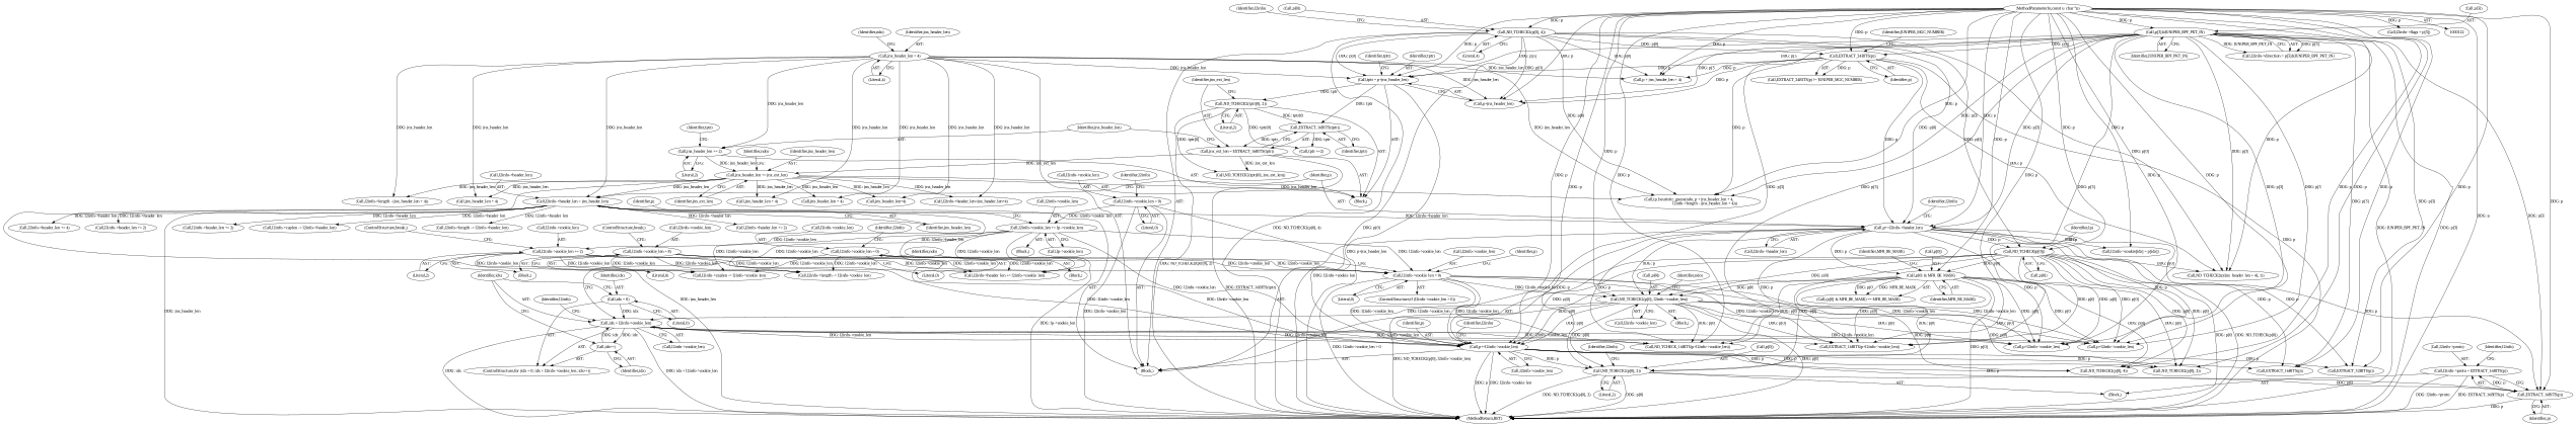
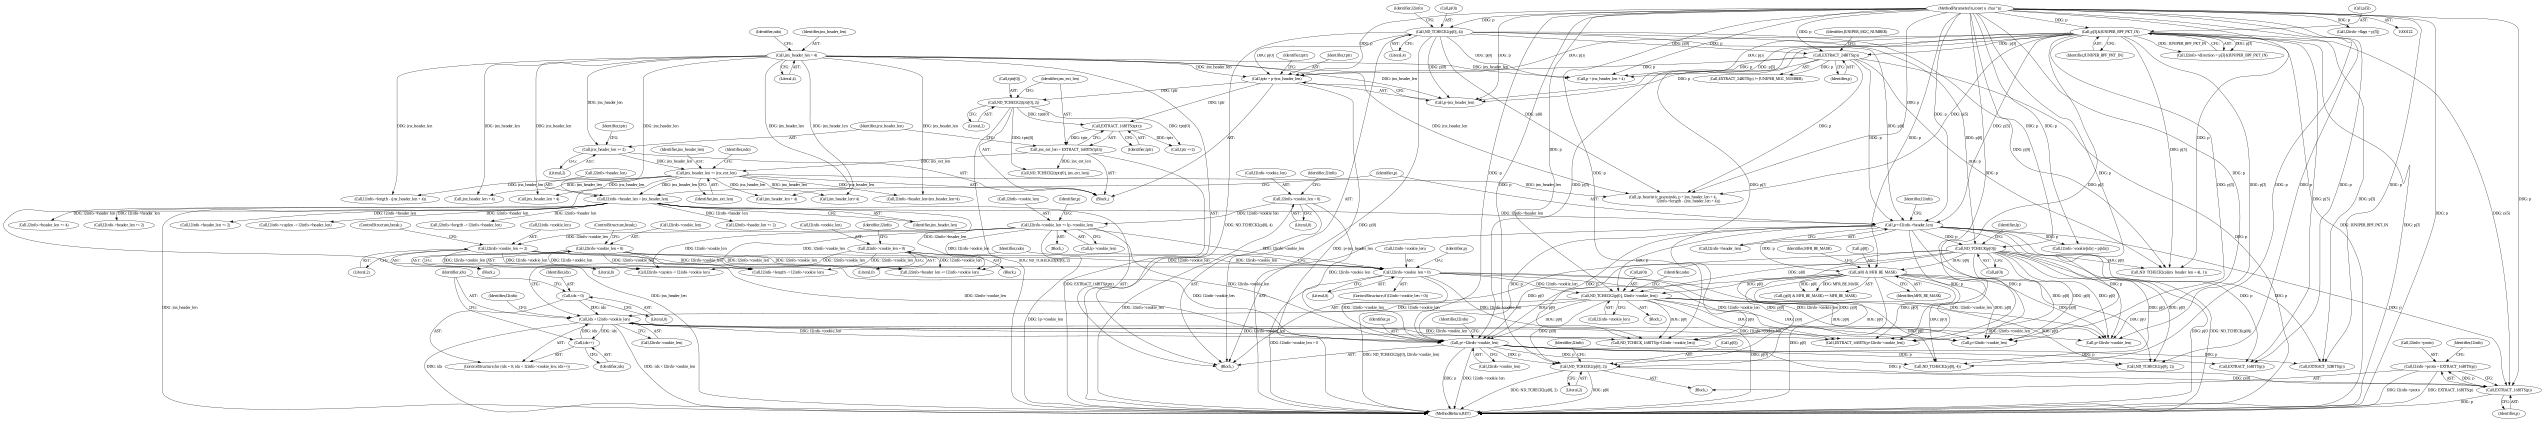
  digraph {
    fontname="PT Serif"
    node [fontname="PT Serif"]
    edge [fontname="PT Serif"]
    n1 [label="(Call,l2info->proto = EXTRACT_16BITS(p))"]
    n2 [label="(Call,EXTRACT_16BITS(p))"]
    n3 [label="(Block,)"]
    n4 [label="(MethodReturn,RET)"]
    n5 [label="(Identifier,p)"]
    n6 [label="(Call,ND_TCHECK2(p[0], 2))"]
    n7 [label="(Literal,2)"]
    n8 [label="(Call,ND_TCHECK(p[0]))"]
    n9 [label="(Call,ND_TCHECK2(p[0], l2info->cookie_len))"]
    n10 [label="(Call,p[0] & MFR_BE_MASK)"]
    n11 [label="(Call,p+=l2info->cookie_len)"]
    n12 [label="(Call,p+l2info->cookie_len)"]
    n13 [label="(Block,)"]
    n14 [label="(Call,ND_TCHECK2(p[0], 2))"]
    n15 [label="(Call,p+l2info->cookie_len)"]
    n16 [label="(Call,EXTRACT_16BITS(p+l2info->cookie_len))"]
    n17 [label="(Call,ND_TCHECK2(p[0], 4))"]
    n18 [label="(Call,p[0])"]
    n19 [label="(Call,ND_TCHECK2(p[jnx_header_len + 4], 1))"]
    n20 [label="(Call,ND_TCHECK_16BITS(p+l2info->cookie_len))"]
    n21 [label="(Call,idx < l2info->cookie_len)"]
    n22 [label="(Call,l2info->cookie_len)"]
    n23 [label="(Block,)"]
    n24 [label="(Identifier,MFR_BE_MASK)"]
    n25 [label="(Call,(p[0] & MFR_BE_MASK) == MFR_BE_MASK)"]
    n26 [label="(Call,EXTRACT_16BITS(p))"]
    n27 [label="(Call,EXTRACT_32BITS(p))"]
    n28 [label="(Call,l2info->cookie_len)"]
    n29 [label="(Call,p+=l2info->header_len)"]
    n30 [label="(Call,l2info->header_len)"]
    n31 [label="(Call,l2info->cookie[idx] = p[idx])"]
    n32 [label="(Call,l2info->header_len = jnx_header_len)"]
    n33 [label="(Identifier,jnx_header_len)"]
    n34 [label="(Call,l2info->header_len += l2info->cookie_len)"]
    n35 [label="(Call,l2info->header_len += 4)"]
    n36 [label="(Call,l2info->header_len += 2)"]
    n37 [label="(Call,l2info->header_len += 2)"]
    n38 [label="(Call,l2info->caplen -= l2info->header_len)"]
    n39 [label="(Call,l2info->length -= l2info->header_len)"]
    n40 [label="(Call,l2info->header_len += 2)"]
    n41 [label="(Call,jnx_header_len = 4)"]
    n42 [label="(Call,tptr = p+jnx_header_len)"]
    n43 [label="(Call,jnx_header_len += 2)"]
    n44 [label="(Literal,4)"]
    n45 [label="(Call,jnx_header_len+4)"]
    n46 [label="(Call,l2info->header_len=jnx_header_len+4)"]
    n47 [label="(Call,ip_heuristic_guess(ndo, p + jnx_header_len + 4,\n                               l2info->length - (jnx_header_len + 4)))"]
    n48 [label="(Call,p + jnx_header_len + 4)"]
    n49 [label="(Call,l2info->length - (jnx_header_len + 4))"]
    n50 [label="(Call,jnx_header_len + 4)"]
    n51 [label="(Call,jnx_header_len + 4)"]
    n52 [label="(Call,p+jnx_header_len)"]
    n53 [label="(Call,jnx_header_len + 4)"]
    n54 [label="(Block,)"]
    n55 [label="(Call,EXTRACT_16BITS(tptr))"]
    n56 [label="(Call,ND_TCHECK2(tptr[0], 2))"]
    n57 [label="(Call,jnx_header_len += jnx_ext_len)"]
    n58 [label="(Literal,2)"]
    n59 [label="(Identifier,jnx_ext_len)"]
    n60 [label="(Call,jnx_ext_len = EXTRACT_16BITS(tptr))"]
    n61 [label="(Call,ND_TCHECK2(tptr[0], jnx_ext_len))"]
    n62 [label="(Call,tptr +=2)"]
    n63 [label="(Identifier,tptr)"]
    n64 [label="(Literal,2)"]
    n65 [label="(Call,p[3]&JUNIPER_BPF_PKT_IN)"]
    n66 [label="(Call,EXTRACT_24BITS(p))"]
    n67 [label="(Call,l2info->direction = p[3]&JUNIPER_BPF_PKT_IN)"]
    n68 [label="(Identifier,JUNIPER_BPF_PKT_IN)"]
    n69 [label="(Call,EXTRACT_24BITS(p) != JUNIPER_MGC_NUMBER)"]
    n70 [label="(Identifier,p)"]
    n71 [label="(MethodParameterIn,const u_char *p)"]
    n72 [label="(Call,ND_TCHECK2(p[0], 4))"]
    n73 [label="(Call,l2info->flags = p[3])"]
    1000122
    n75 [label="(Literal,4)"]
    n76 [label="(Call,idx++)"]
    n77 [label="(Call,l2info->cookie_len)"]
    n78 [label="(ControlStructure,for (idx = 0; idx < l2info->cookie_len; idx++))"]
    n79 [label="(Call,l2info->cookie_len > 0)"]
    n80 [label="(Literal,0)"]
    n81 [label="(ControlStructure,if (l2info->cookie_len > 0))"]
    n82 [label="(Call,l2info->cookie_len += 2)"]
    n83 [label="(Call,l2info->length -= l2info->cookie_len)"]
    n84 [label="(Block,)"]
    n85 [label="(Literal,2)"]
    n86 [label="(Call,l2info->caplen -= l2info->cookie_len)"]
    n87 [label="(Call,l2info->cookie_len += lp->cookie_len)"]
    n88 [label="(Block,)"]
    n89 [label="(Call,lp->cookie_len)"]
    n90 [label="(Call,l2info->cookie_len = 0)"]
    n91 [label="(Literal,0)"]
    n92 [label="(Call,l2info->cookie_len = 8)"]
    n93 [label="(Literal,8)"]
    n94 [label="(Call,l2info->cookie_len = 0)"]
    n95 [label="(Block,)"]
    n96 [label="(Literal,0)"]
    n97 [label="(Identifier,idx)"]
    n98 [label="(Call,idx = 0)"]
    n99 [label="(Literal,0)"]
    n100 [label="(Identifier,ndo)"]
    n101 [label="(Identifier,tptr)"]
    n102 [label="(Identifier,idx)"]
    n103 [label="(Call,l2info->cookie_len)"]
    n104 [label="(Call,l2info->cookie_len)"]
    n105 [label="(ControlStructure,break;)"]
    n106 [label="(Identifier,MFR_BE_MASK)"]
    n107 [label="(Identifier,l2info)"]
    n108 [label="(Call,l2info->proto)"]
    n109 [label="(Identifier,ndo)"]
    n110 [label="(Identifier,l2info)"]
    n111 [label="(Call,l2info->header_len)"]
    n112 [label="(Call,p[0])"]
    n113 [label="(Call,p[0])"]
    n114 [label="(Identifier,ndo)"]
    n115 [label="(Identifier,jnx_header_len)"]
    n116 [label="(Identifier,l2info)"]
    n117 [label="(Call,l2info->cookie_len)"]
    n118 [label="(Call,l2info->cookie_len)"]
    n119 [label="(Call,p[0])"]
    n120 [label="(Identifier,tptr)"]
    n121 [label="(Identifier,jnx_ext_len)"]
    n122 [label="(Call,l2info->cookie_len)"]
    n123 [label="(Call,l2info->cookie_len)"]
    n124 [label="(Identifier,jnx_header_len)"]
    n125 [label="(Identifier,p)"]
    n126 [label="(Identifier,p)"]
    n127 [label="(Identifier,l2info)"]
    n128 [label="(Identifier,ndo)"]
    n129 [label="(Call,p[0])"]
    n130 [label="(Identifier,tptr)"]
    n131 [label="(Identifier,l2info)"]
    n132 [label="(Call,p[3])"]
    n133 [label="(Identifier,lp)"]
    n134 [label="(Identifier,JUNIPER_MGC_NUMBER)"]
    n135 [label="(Identifier,l2info)"]
    n136 [label="(Identifier,p)"]
    n137 [label="(ControlStructure,break;)"]
    n138 [label="(Identifier,jnx_header_len)"]
    n139 [label="(Identifier,l2info)"]
    n140 [label="(Identifier,p)"]
    n141 [label="(Identifier,l2info)"]
+   n142 [label="(Call,tptr[0])"]
    n143 [label="(Identifier,idx)"]
    n1 -> n2 [label="CFG: "]
    n1 -> n3 [label="AST: "]
    n1 -> n4 [label="DDG: l2info->proto"]
    n1 -> n4 [label="DDG: EXTRACT_16BITS(p)"]
    n2 -> n1 [label="AST: "]
    n2 -> n1 [label="DDG: p"]
    n2 -> n4 [label="DDG: p"]
    n2 -> n5 [label="CFG: "]
    n5 -> n2 [label="AST: "]
    n6 -> n2 [label="DDG: p[0]"]
    n6 -> n3 [label="AST: "]
    n6 -> n4 [label="DDG: p[0]"]
    n6 -> n4 [label="DDG: ND_TCHECK2(p[0], 2)"]
    n6 -> n7 [label="CFG: "]
    n7 -> n6 [label="AST: "]
    n8 -> n4 [label="DDG: p[0]"]
    n8 -> n4 [label="DDG: ND_TCHECK(p[0])"]
    n8 -> n6 [label="DDG: p[0]"]
    n8 -> n9 [label="DDG: p[0]"]
    n8 -> n10 [label="DDG: p[0]"]
    n8 -> n11 [label="DDG: p[0]"]
    n8 -> n12 [label="DDG: p[0]"]
    n8 -> n13 [label="AST: "]
    n8 -> n14 [label="DDG: p[0]"]
    n8 -> n15 [label="DDG: p[0]"]
    n8 -> n16 [label="DDG: p[0]"]
    n8 -> n17 [label="DDG: p[0]"]
    n8 -> n18 [label="CFG: "]
    n8 -> n19 [label="DDG: p[0]"]
    n9 -> n4 [label="DDG: p[0]"]
    n9 -> n4 [label="DDG: ND_TCHECK2(p[0], l2info->cookie_len)"]
    n9 -> n6 [label="DDG: p[0]"]
    n9 -> n11 [label="DDG: p[0]"]
    n9 -> n12 [label="DDG: p[0]"]
    n9 -> n14 [label="DDG: p[0]"]
    n9 -> n15 [label="DDG: p[0]"]
    n9 -> n16 [label="DDG: p[0]"]
    n9 -> n17 [label="DDG: p[0]"]
    n9 -> n20 [label="DDG: p[0]"]
    n9 -> n21 [label="DDG: l2info->cookie_len"]
    n9 -> n22 [label="CFG: "]
    n9 -> n23 [label="AST: "]
    n10 -> n4 [label="DDG: p[0]"]
    n10 -> n6 [label="DDG: p[0]"]
    n10 -> n9 [label="DDG: p[0]"]
    n10 -> n11 [label="DDG: p[0]"]
    n10 -> n12 [label="DDG: p[0]"]
    n10 -> n14 [label="DDG: p[0]"]
    n10 -> n15 [label="DDG: p[0]"]
    n10 -> n16 [label="DDG: p[0]"]
    n10 -> n17 [label="DDG: p[0]"]
    n10 -> n20 [label="DDG: p[0]"]
    n10 -> n24 [label="CFG: "]
    n10 -> n25 [label="AST: "]
    n10 -> n25 [label="DDG: p[0]"]
    n10 -> n25 [label="DDG: MFR_BE_MASK"]
    n11 -> n2 [label="DDG: p"]
    n11 -> n4 [label="DDG: p"]
    n11 -> n4 [label="DDG: l2info->cookie_len"]
    n11 -> n6 [label="DDG: p"]
    n11 -> n13 [label="AST: "]
    n11 -> n14 [label="DDG: p"]
    n11 -> n17 [label="DDG: p"]
    n11 -> n26 [label="DDG: p"]
    n11 -> n27 [label="DDG: p"]
    n11 -> n28 [label="CFG: "]
    n18 -> n8 [label="AST: "]
    n21 -> n4 [label="DDG: idx"]
    n21 -> n4 [label="DDG: idx < l2info->cookie_len"]
    n21 -> n11 [label="DDG: l2info->cookie_len"]
    n21 -> n12 [label="DDG: l2info->cookie_len"]
    n21 -> n15 [label="DDG: l2info->cookie_len"]
    n21 -> n16 [label="DDG: l2info->cookie_len"]
    n21 -> n20 [label="DDG: l2info->cookie_len"]
    n21 -> n76 [label="DDG: idx"]
    n21 -> n77 [label="CFG: "]
    n21 -> n78 [label="AST: "]
    n22 -> n9 [label="AST: "]
    n24 -> n10 [label="AST: "]
    n28 -> n11 [label="AST: "]
    n29 -> n2 [label="DDG: p"]
    n29 -> n8 [label="DDG: p"]
    n29 -> n9 [label="DDG: p"]
    n29 -> n10 [label="DDG: p"]
    n29 -> n11 [label="DDG: p"]
    n29 -> n12 [label="DDG: p"]
    n29 -> n13 [label="AST: "]
    n29 -> n15 [label="DDG: p"]
    n29 -> n16 [label="DDG: p"]
    n29 -> n20 [label="DDG: p"]
    n29 -> n26 [label="DDG: p"]
    n29 -> n27 [label="DDG: p"]
    n29 -> n30 [label="CFG: "]
    n29 -> n31 [label="DDG: p"]
    n30 -> n29 [label="AST: "]
    n32 -> n4 [label="DDG: jnx_header_len"]
    n32 -> n13 [label="AST: "]
    n32 -> n29 [label="DDG: l2info->header_len"]
    n32 -> n33 [label="CFG: "]
    n32 -> n34 [label="DDG: l2info->header_len"]
    n32 -> n35 [label="DDG: l2info->header_len"]
    n32 -> n36 [label="DDG: l2info->header_len"]
    n32 -> n37 [label="DDG: l2info->header_len"]
    n32 -> n38 [label="DDG: l2info->header_len"]
    n32 -> n39 [label="DDG: l2info->header_len"]
    n32 -> n40 [label="DDG: l2info->header_len"]
    n33 -> n32 [label="AST: "]
    n41 -> n13 [label="AST: "]
    n41 -> n32 [label="DDG: jnx_header_len"]
    n41 -> n42 [label="DDG: jnx_header_len"]
    n41 -> n43 [label="DDG: jnx_header_len"]
    n41 -> n44 [label="CFG: "]
    n41 -> n45 [label="DDG: jnx_header_len"]
    n41 -> n46 [label="DDG: jnx_header_len"]
    n41 -> n47 [label="DDG: jnx_header_len"]
    n41 -> n48 [label="DDG: jnx_header_len"]
    n41 -> n49 [label="DDG: jnx_header_len"]
    n41 -> n50 [label="DDG: jnx_header_len"]
    n41 -> n51 [label="DDG: jnx_header_len"]
    n41 -> n52 [label="DDG: jnx_header_len"]
    n41 -> n53 [label="DDG: jnx_header_len"]
    n42 -> n4 [label="DDG: p+jnx_header_len"]
    n42 -> n52 [label="CFG: "]
    n42 -> n54 [label="AST: "]
    n42 -> n55 [label="DDG: tptr"]
    n42 -> n56 [label="DDG: tptr"]
    n43 -> n54 [label="AST: "]
    n43 -> n57 [label="DDG: jnx_header_len"]
    n43 -> n58 [label="CFG: "]
    n44 -> n41 [label="AST: "]
    n52 -> n42 [label="AST: "]
    n55 -> n60 [label="AST: "]
    n55 -> n60 [label="DDG: tptr"]
    n55 -> n62 [label="DDG: tptr"]
    n55 -> n63 [label="CFG: "]
    n56 -> n4 [label="DDG: ND_TCHECK2(tptr[0], 2)"]
    n56 -> n54 [label="AST: "]
    n56 -> n55 [label="DDG: tptr[0]"]
    n56 -> n61 [label="DDG: tptr[0]"]
    n56 -> n62 [label="DDG: tptr[0]"]
    n56 -> n64 [label="CFG: "]
    n57 -> n4 [label="DDG: jnx_header_len"]
    n57 -> n32 [label="DDG: jnx_header_len"]
    n57 -> n45 [label="DDG: jnx_header_len"]
    n57 -> n46 [label="DDG: jnx_header_len"]
    n57 -> n47 [label="DDG: jnx_header_len"]
    n57 -> n49 [label="DDG: jnx_header_len"]
    n57 -> n50 [label="DDG: jnx_header_len"]
    n57 -> n51 [label="DDG: jnx_header_len"]
    n57 -> n53 [label="DDG: jnx_header_len"]
    n57 -> n54 [label="AST: "]
    n57 -> n59 [label="CFG: "]
    n58 -> n43 [label="AST: "]
    n59 -> n57 [label="AST: "]
    n60 -> n4 [label="DDG: EXTRACT_16BITS(tptr)"]
    n60 -> n54 [label="AST: "]
    n60 -> n55 [label="CFG: "]
    n60 -> n57 [label="DDG: jnx_ext_len"]
    n60 -> n61 [label="DDG: jnx_ext_len"]
    n63 -> n55 [label="AST: "]
    n64 -> n56 [label="AST: "]
    n65 -> n2 [label="DDG: p[3]"]
    n65 -> n4 [label="DDG: p[3]"]
    n65 -> n4 [label="DDG: JUNIPER_BPF_PKT_IN"]
    n65 -> n11 [label="DDG: p[3]"]
    n65 -> n12 [label="DDG: p[3]"]
    n65 -> n15 [label="DDG: p[3]"]
    n65 -> n16 [label="DDG: p[3]"]
    n65 -> n19 [label="DDG: p[3]"]
    n65 -> n20 [label="DDG: p[3]"]
    n65 -> n26 [label="DDG: p[3]"]
    n65 -> n27 [label="DDG: p[3]"]
    n65 -> n29 [label="DDG: p[3]"]
    n65 -> n42 [label="DDG: p[3]"]
    n65 -> n47 [label="DDG: p[3]"]
    n65 -> n48 [label="DDG: p[3]"]
    n65 -> n52 [label="DDG: p[3]"]
    n65 -> n66 [label="DDG: p[3]"]
    n65 -> n67 [label="AST: "]
    n65 -> n67 [label="DDG: p[3]"]
    n65 -> n67 [label="DDG: JUNIPER_BPF_PKT_IN"]
    n65 -> n68 [label="CFG: "]
    n66 -> n4 [label="DDG: p"]
    n66 -> n19 [label="DDG: p"]
    n66 -> n29 [label="DDG: p"]
    n66 -> n42 [label="DDG: p"]
    n66 -> n47 [label="DDG: p"]
    n66 -> n48 [label="DDG: p"]
    n66 -> n52 [label="DDG: p"]
    n66 -> n69 [label="AST: "]
    n66 -> n69 [label="DDG: p"]
    n66 -> n70 [label="CFG: "]
    n67 -> n65 [label="CFG: "]
    n68 -> n65 [label="AST: "]
    n70 -> n66 [label="AST: "]
    n71 -> n2 [label="DDG: p"]
    n71 -> n4 [label="DDG: p"]
    n71 -> n6 [label="DDG: p"]
    n71 -> n8 [label="DDG: p"]
    n71 -> n9 [label="DDG: p"]
    n71 -> n10 [label="DDG: p"]
    n71 -> n11 [label="DDG: p"]
    n71 -> n12 [label="DDG: p"]
    n71 -> n14 [label="DDG: p"]
    n71 -> n15 [label="DDG: p"]
    n71 -> n16 [label="DDG: p"]
    n71 -> n17 [label="DDG: p"]
    n71 -> n19 [label="DDG: p"]
    n71 -> n20 [label="DDG: p"]
    n71 -> n26 [label="DDG: p"]
    n71 -> n27 [label="DDG: p"]
    n71 -> n29 [label="DDG: p"]
    n71 -> n31 [label="DDG: p"]
    n71 -> n42 [label="DDG: p"]
    n71 -> n47 [label="DDG: p"]
    n71 -> n48 [label="DDG: p"]
    n71 -> n52 [label="DDG: p"]
    n71 -> n65 [label="DDG: p"]
    n71 -> n66 [label="DDG: p"]
    n71 -> n72 [label="DDG: p"]
    n71 -> n73 [label="DDG: p"]
    n71 -> 1000122 [label="AST: "]
    n72 -> n4 [label="DDG: ND_TCHECK2(p[0], 4)"]
    n72 -> n4 [label="DDG: p[0]"]
    n72 -> n8 [label="DDG: p[0]"]
    n72 -> n13 [label="AST: "]
    n72 -> n19 [label="DDG: p[0]"]
    n72 -> n29 [label="DDG: p[0]"]
    n72 -> n42 [label="DDG: p[0]"]
    n72 -> n47 [label="DDG: p[0]"]
    n72 -> n48 [label="DDG: p[0]"]
    n72 -> n52 [label="DDG: p[0]"]
    n72 -> n66 [label="DDG: p[0]"]
    n72 -> n75 [label="CFG: "]
    n75 -> n72 [label="AST: "]
    n76 -> n21 [label="DDG: idx"]
    n76 -> n78 [label="AST: "]
    n76 -> n97 [label="CFG: "]
    n77 -> n21 [label="AST: "]
    n79 -> n4 [label="DDG: l2info->cookie_len > 0"]
    n79 -> n9 [label="DDG: l2info->cookie_len"]
    n79 -> n11 [label="DDG: l2info->cookie_len"]
    n79 -> n12 [label="DDG: l2info->cookie_len"]
    n79 -> n15 [label="DDG: l2info->cookie_len"]
    n79 -> n16 [label="DDG: l2info->cookie_len"]
    n79 -> n20 [label="DDG: l2info->cookie_len"]
    n79 -> n80 [label="CFG: "]
    n79 -> n81 [label="AST: "]
    n80 -> n79 [label="AST: "]
    n82 -> n11 [label="DDG: l2info->cookie_len"]
    n82 -> n34 [label="DDG: l2info->cookie_len"]
    n82 -> n79 [label="DDG: l2info->cookie_len"]
    n82 -> n83 [label="DDG: l2info->cookie_len"]
    n82 -> n84 [label="AST: "]
    n82 -> n85 [label="CFG: "]
    n82 -> n86 [label="DDG: l2info->cookie_len"]
    n85 -> n82 [label="AST: "]
    n87 -> n4 [label="DDG: lp->cookie_len"]
    n87 -> n11 [label="DDG: l2info->cookie_len"]
    n87 -> n34 [label="DDG: l2info->cookie_len"]
    n87 -> n79 [label="DDG: l2info->cookie_len"]
    n87 -> n82 [label="DDG: l2info->cookie_len"]
    n87 -> n83 [label="DDG: l2info->cookie_len"]
    n87 -> n86 [label="DDG: l2info->cookie_len"]
    n87 -> n88 [label="AST: "]
    n87 -> n89 [label="CFG: "]
    n89 -> n87 [label="AST: "]
    n90 -> n4 [label="DDG: l2info->cookie_len"]
    n90 -> n11 [label="DDG: l2info->cookie_len"]
    n90 -> n13 [label="AST: "]
    n90 -> n87 [label="DDG: l2info->cookie_len"]
    n90 -> n91 [label="CFG: "]
    n91 -> n90 [label="AST: "]
    n92 -> n11 [label="DDG: l2info->cookie_len"]
    n92 -> n34 [label="DDG: l2info->cookie_len"]
    n92 -> n79 [label="DDG: l2info->cookie_len"]
    n92 -> n83 [label="DDG: l2info->cookie_len"]
    n92 -> n84 [label="AST: "]
    n92 -> n86 [label="DDG: l2info->cookie_len"]
    n92 -> n93 [label="CFG: "]
    n93 -> n92 [label="AST: "]
    n94 -> n34 [label="DDG: l2info->cookie_len"]
    n94 -> n79 [label="DDG: l2info->cookie_len"]
    n94 -> n83 [label="DDG: l2info->cookie_len"]
    n94 -> n86 [label="DDG: l2info->cookie_len"]
    n94 -> n95 [label="AST: "]
    n94 -> n96 [label="CFG: "]
    n96 -> n94 [label="AST: "]
    n97 -> n76 [label="AST: "]
    n98 -> n21 [label="DDG: idx"]
    n98 -> n78 [label="AST: "]
    n98 -> n99 [label="CFG: "]
    n99 -> n98 [label="AST: "]
    n100 -> n21 [label="CFG: "]
    n100 -> n79 [label="CFG: "]
    n101 -> n42 [label="CFG: "]
    n102 -> n98 [label="AST: "]
    n103 -> n87 [label="AST: "]
    n104 -> n90 [label="AST: "]
    n105 -> n82 [label="CFG: "]
    n106 -> n10 [label="CFG: "]
    n107 -> n94 [label="CFG: "]
    n108 -> n1 [label="AST: "]
    n109 -> n57 [label="CFG: "]
    n110 -> n72 [label="CFG: "]
    n111 -> n32 [label="AST: "]
    n112 -> n72 [label="AST: "]
    n113 -> n6 [label="AST: "]
    n114 -> n41 [label="CFG: "]
    n115 -> n43 [label="AST: "]
    n115 -> n60 [label="CFG: "]
    n116 -> n11 [label="CFG: "]
    n117 -> n79 [label="AST: "]
    n118 -> n94 [label="AST: "]
    n119 -> n10 [label="AST: "]
    n120 -> n42 [label="AST: "]
    n121 -> n56 [label="CFG: "]
    n121 -> n60 [label="AST: "]
    n122 -> n92 [label="AST: "]
    n123 -> n82 [label="AST: "]
    n124 -> n57 [label="AST: "]
    n125 -> n79 [label="CFG: "]
    n126 -> n11 [label="AST: "]
    n127 -> n29 [label="CFG: "]
    n128 -> n9 [label="CFG: "]
    n129 -> n9 [label="AST: "]
    n130 -> n43 [label="CFG: "]
    n131 -> n90 [label="CFG: "]
    n132 -> n65 [label="AST: "]
    n133 -> n8 [label="CFG: "]
    n134 -> n66 [label="CFG: "]
    n135 -> n21 [label="CFG: "]
    n136 -> n87 [label="CFG: "]
    n137 -> n92 [label="CFG: "]
    n138 -> n41 [label="AST: "]
    n139 -> n6 [label="CFG: "]
    n140 -> n29 [label="AST: "]
    n140 -> n32 [label="CFG: "]
    n141 -> n1 [label="CFG: "]
+   n142 -> n56 [label="AST: "]
    n143 -> n21 [label="AST: "]
    n143 -> n76 [label="CFG: "]
    n143 -> n98 [label="CFG: "]
  }
